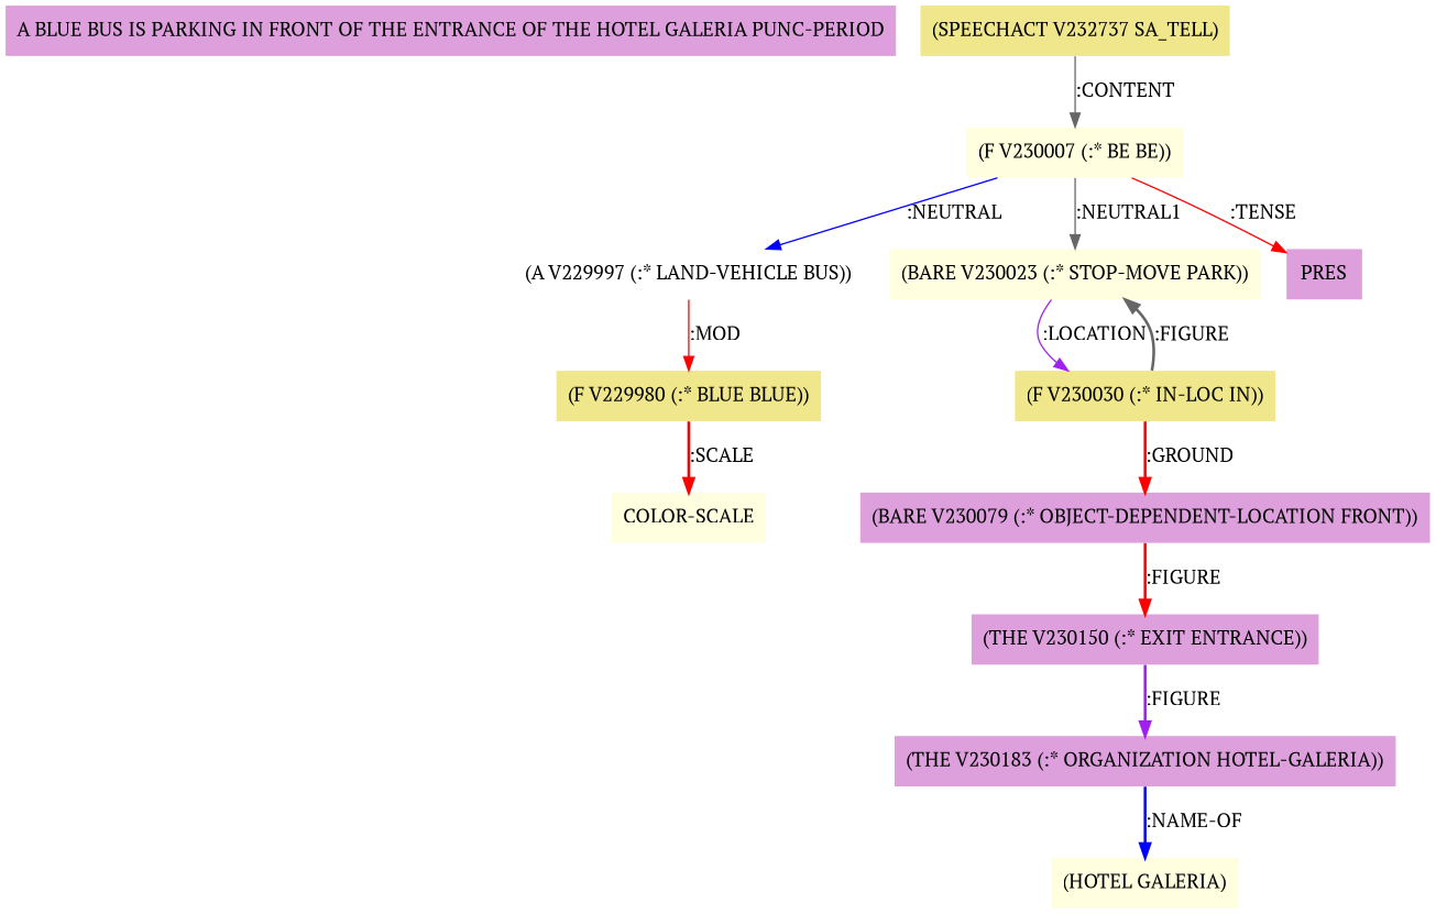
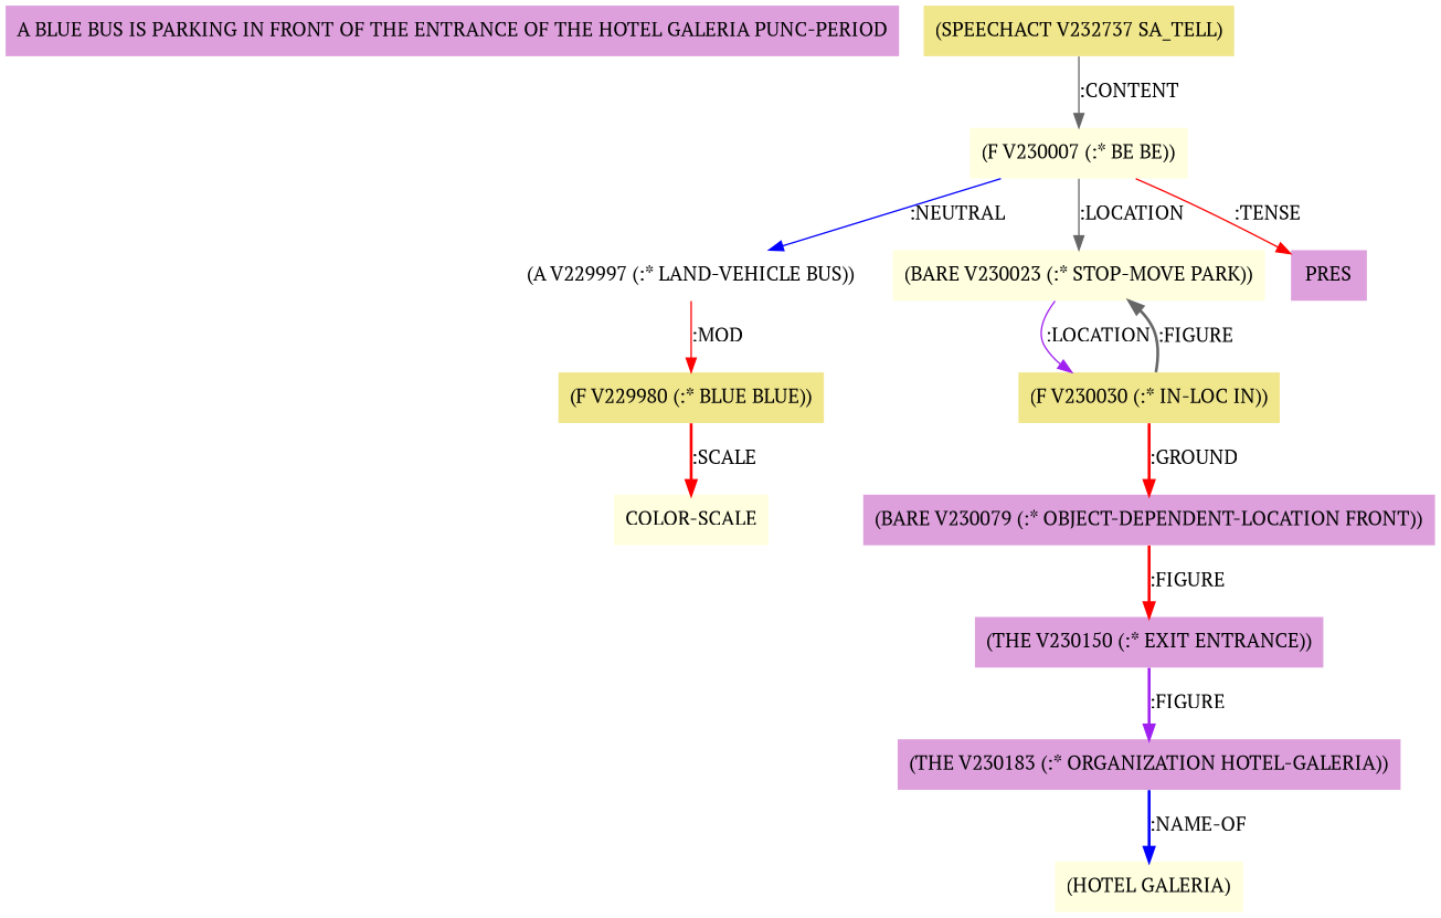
  digraph {
    fontname="PT Serif"
    node [color=gray40 fillcolor=plum fontname="PT Serif" shape=none style=filled]
    edge [color=red fontname="PT Serif" style=solid]
    "A BLUE BUS IS PARKING IN FRONT OF THE ENTRANCE OF THE HOTEL GALERIA PUNC-PERIOD"
    n2 [fillcolor=khaki label="(SPEECHACT V232737 SA_TELL)"]
    n3 [fillcolor=lightyellow label="(F V230007 (:* BE BE))"]
    n4 [color=darkgreen fillcolor=white label="(A V229997 (:* LAND-VEHICLE BUS))"]
    n5 [fillcolor=lightyellow label="(BARE V230023 (:* STOP-MOVE PARK))"]
    n6 [label=PRES]
    n7 [color=darkgreen fillcolor=khaki label="(F V229980 (:* BLUE BLUE))"]
    n8 [fillcolor=khaki label="(F V230030 (:* IN-LOC IN))"]
    n9 [fillcolor=lightyellow label="COLOR-SCALE"]
    n10 [label="(BARE V230079 (:* OBJECT-DEPENDENT-LOCATION FRONT))"]
    n11 [color=darkgreen label="(THE V230150 (:* EXIT ENTRANCE))"]
    n12 [color=darkgreen label="(THE V230183 (:* ORGANIZATION HOTEL-GALERIA))"]
    n13 [color=darkgreen fillcolor=lightyellow label="(HOTEL GALERIA)"]
    n2 -> n3 [color=gray40 label=":CONTENT"]
    n3 -> n4 [color=blue label=":NEUTRAL"]
-   n3 -> n5 [color=gray40 label=":NEUTRAL1"]
+   n3 -> n5 [color=gray40 label=":LOCATION"]
    n3 -> n6 [label=":TENSE"]
    n4 -> n7 [label=":MOD"]
    n5 -> n8 [color=purple label=":LOCATION"]
    n7 -> n9 [label=":SCALE" style=bold]
    n8 -> n5 [color=gray40 label=":FIGURE" style=bold]
    n8 -> n10 [label=":GROUND" style=bold]
    n10 -> n11 [label=":FIGURE" style=bold]
    n11 -> n12 [color=purple label=":FIGURE" style=bold]
    n12 -> n13 [color=blue label=":NAME-OF" style=bold]
  }
